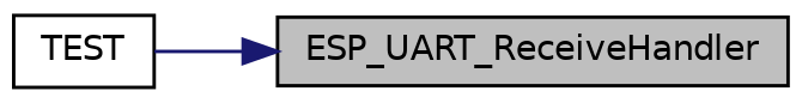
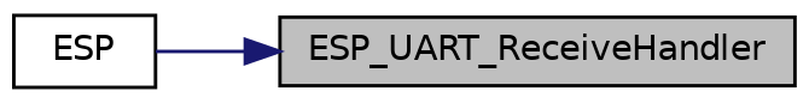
  digraph {
    rankdir=RL
    node [color=black fontname=Helvetica fontsize=10 shape=record style=filled]
    n1 [fillcolor=grey75 fontcolor=black height=0.2 label=ESP_UART_ReceiveHandler width=0.4]
-   n2 [fillcolor=white height=0.2 label=TEST width=0.4]
+   n2 [fillcolor=white height=0.2 label=ESP width=0.4]
    n1 -> n2 [color=midnightblue dir=back fontname=Helvetica fontsize=10 labelfontname=Helvetica labelfontsize=10 style=solid]
  }
